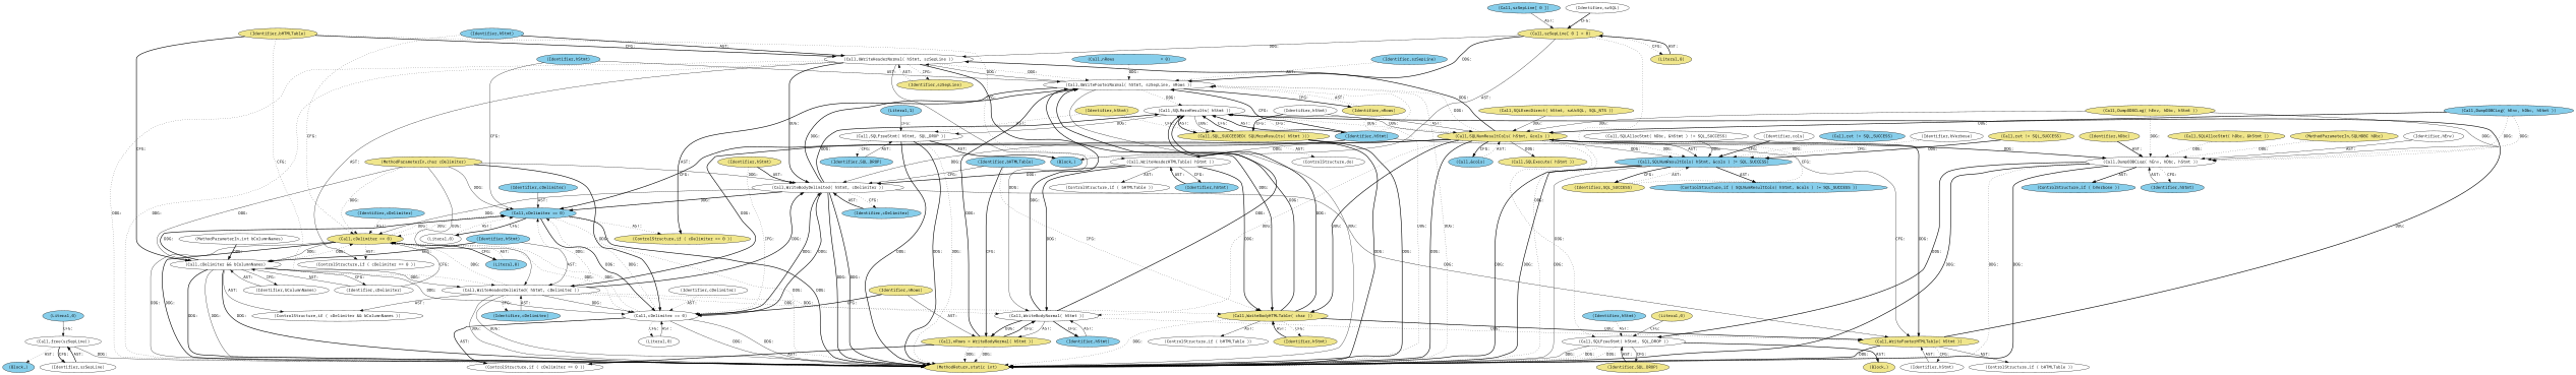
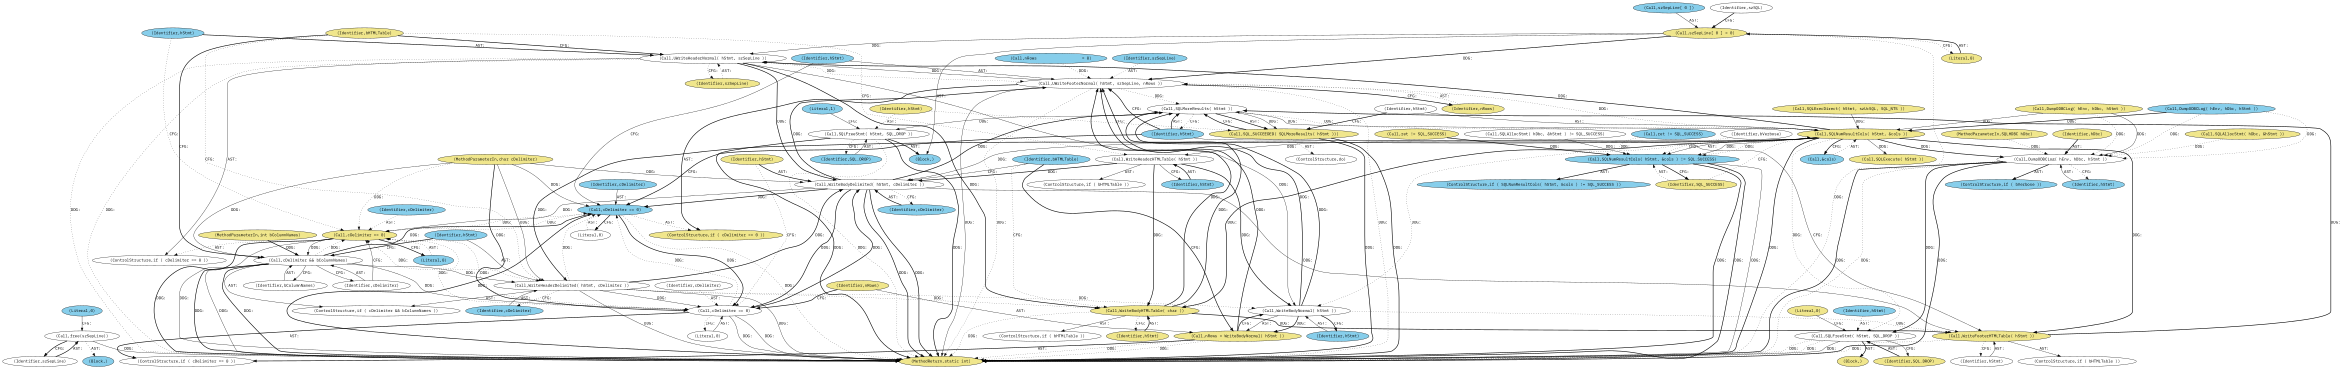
  digraph {
    fontname="IBM Plex Mono"
    node [fillcolor=white fontname="IBM Plex Mono" style=filled]
    edge [fontname="IBM Plex Mono" style=bold]
    n1 [fillcolor=khaki label="(Call,szSepLine[ 0 ] = 0)"]
    n2 [label="(Call,UWriteHeaderNormal( hStmt, szSepLine ))"]
    n3 [label="(Call,UWriteFooterNormal( hStmt, szSepLine, nRows ))"]
    n4 [fillcolor=skyblue label="(Block,)"]
    n5 [fillcolor=khaki label="(Literal,0)"]
    n6 [fillcolor=khaki label="(MethodReturn,static int)"]
    n7 [label="(Call,free(szSepLine))"]
    n8 [label="(Identifier,szSepLine)"]
    n9 [fillcolor=skyblue label="(Block,)"]
    n10 [fillcolor=khaki label="(Call,WriteBodyHTMLTable( char ))"]
    n11 [label="(Call,WriteBodyNormal( hStmt ))"]
    n12 [label="(Call,WriteBodyDelimited( hStmt, cDelimiter ))"]
    n13 [fillcolor=khaki label="(Identifier,szSepLine)"]
    n14 [label="(ControlStructure,if ( cDelimiter == 0 ))"]
    n15 [label="(Call,SQLMoreResults( hStmt ))"]
    n16 [fillcolor=khaki label="(ControlStructure,if ( cDelimiter == 0 ))"]
    n17 [fillcolor=khaki label="(Identifier,nRows)"]
    n18 [fillcolor=khaki label="(Call,WriteFooterHTMLTable( hStmt ))"]
    n19 [label="(ControlStructure,if ( bHTMLTable ))"]
    n20 [fillcolor=khaki label="(Identifier,hStmt)"]
    n21 [fillcolor=khaki label="(Call,nRows = WriteBodyNormal( hStmt ))"]
    n22 [fillcolor=skyblue label="(Identifier,hStmt)"]
    n23 [fillcolor=khaki label="(Call,cDelimiter == 0)"]
    n24 [label="(Call,cDelimiter == 0)"]
    n25 [fillcolor=skyblue label="(Call,cDelimiter == 0)"]
    n26 [fillcolor=skyblue label="(Identifier,cDelimiter)"]
    n27 [label="(ControlStructure,if ( bHTMLTable ))"]
    n28 [label="(Identifier,hStmt)"]
    n29 [fillcolor=khaki label="(Call,SQLNumResultCols( hStmt, &cols ))"]
    n30 [fillcolor=khaki label="(Call,SQL_SUCCEEDED( SQLMoreResults( hStmt )))"]
    n31 [label="(Call,SQLFreeStmt( hStmt, SQL_DROP ))"]
    n32 [fillcolor=skyblue label="(Identifier,hStmt)"]
    n33 [fillcolor=skyblue label="(Call,SQLNumResultCols( hStmt, &cols ) != SQL_SUCCESS)"]
    n34 [label="(Call,DumpODBCLog( hEnv, hDbc, hStmt ))"]
    n35 [label="(Call,SQLFreeStmt( hStmt, SQL_DROP ))"]
    n36 [label="(Call,WriteHeaderHTMLTable( hStmt ))"]
    n37 [label="(Call,WriteHeaderDelimited( hStmt, cDelimiter ))"]
    n38 [fillcolor=skyblue label="(Call,&cols)"]
    n39 [fillcolor=khaki label="(Call,SQLExecute( hStmt ))"]
    n40 [label="(ControlStructure,do)"]
    n41 [fillcolor=skyblue label="(Identifier,SQL_DROP)"]
    n42 [fillcolor=khaki label="(Identifier,SQL_SUCCESS)"]
    n43 [fillcolor=skyblue label="(ControlStructure,if ( SQLNumResultCols( hStmt, &cols ) != SQL_SUCCESS ))"]
    n44 [fillcolor=skyblue label="(ControlStructure,if ( bVerbose ))"]
    n45 [fillcolor=skyblue label="(Identifier,hStmt)"]
    n46 [fillcolor=khaki label="(Identifier,SQL_DROP)"]
    n47 [fillcolor=khaki label="(Block,)"]
    n48 [label="(ControlStructure,if ( bHTMLTable ))"]
    n49 [fillcolor=skyblue label="(Identifier,hStmt)"]
    n50 [label="(ControlStructure,if ( cDelimiter && bColumnNames ))"]
    n51 [fillcolor=skyblue label="(Identifier,cDelimiter)"]
    n52 [label="(ControlStructure,if ( cDelimiter == 0 ))"]
    n53 [label="(Call,cDelimiter && bColumnNames)"]
    n54 [fillcolor=skyblue label="(Literal,0)"]
    n55 [label="(Literal,0)"]
    n56 [label="(Literal,0)"]
    n57 [label="(Identifier,cDelimiter)"]
    n58 [label="(Identifier,bColumnNames)"]
    n59 [label="(Identifier,cDelimiter)"]
    n60 [fillcolor=skyblue label="(Call,szSepLine[ 0 ])"]
-   n61 [label="(Identifier,cols)"]
    n62 [fillcolor=skyblue label="(Identifier,szSepLine)"]
    n63 [fillcolor=khaki label="(Literal,0)"]
    n64 [fillcolor=skyblue label="(Identifier,hStmt)"]
    n65 [fillcolor=skyblue label="(Call,ret != SQL_SUCCESS)"]
    n66 [label="(Identifier,szSQL)"]
    n67 [fillcolor=khaki label="(Identifier,bHTMLTable)"]
    n68 [fillcolor=skyblue label="(Identifier,bHTMLTable)"]
    n69 [fillcolor=khaki label="(Call,SQLAllocStmt( hDbc, &hStmt ))"]
    n70 [label="(Identifier,bVerbose)"]
    n71 [fillcolor=khaki label="(Call,ret != SQL_SUCCESS)"]
    n72 [label="(Identifier,hStmt)"]
    n73 [fillcolor=khaki label="(Call,SQLExecDirect( hStmt, szUcSQL, SQL_NTS ))"]
    n74 [fillcolor=skyblue label="(Call,nRows                   = 0)"]
-   n75 [label="(MethodParameterIn,int bColumnNames)"]
+   n75 [fillcolor=khaki label="(MethodParameterIn,int bColumnNames)"]
    n76 [fillcolor=skyblue label="(Identifier,cDelimiter)"]
    n77 [fillcolor=khaki label="(Identifier,hStmt)"]
    n78 [fillcolor=skyblue label="(Identifier,cDelimiter)"]
    n79 [fillcolor=khaki label="(MethodParameterIn,SQLHDBC hDbc)"]
    n80 [fillcolor=skyblue label="(Literal,0)"]
-   n81 [label="(Identifier,hEnv)"]
    n82 [fillcolor=khaki label="(Identifier,nRows)"]
    n83 [fillcolor=skyblue label="(Literal,1)"]
    n84 [fillcolor=khaki label="(Identifier,hStmt)"]
    n85 [fillcolor=khaki label="(MethodParameterIn,char cDelimiter)"]
    n86 [fillcolor=skyblue label="(Identifier,hStmt)"]
    n87 [fillcolor=skyblue label="(Identifier,hStmt)"]
    n88 [fillcolor=khaki label="(Call,DumpODBCLog( hEnv, hDbc, hStmt ))"]
    n89 [label="(Call,SQLAllocStmt( hDbc, &hStmt ) != SQL_SUCCESS)"]
    n90 [fillcolor=skyblue label="(Identifier,hStmt)"]
    n91 [fillcolor=skyblue label="(Call,DumpODBCLog( hEnv, hDbc, hStmt ))"]
    n92 [fillcolor=khaki label="(Identifier,hDbc)"]
    n1 -> n2 [label="DDG: " style=solid]
    n1 -> n3 [label="DDG: "]
    n1 -> n4 [label="AST: " style=solid]
    n1 -> n5 [label="CFG: " style=dotted]
    n1 -> n6 [label="DDG: " style=dotted]
    n2 -> n3 [label="DDG: " style=dotted]
    n2 -> n6 [label="DDG: " style=dotted]
    n2 -> n6 [label="DDG: " style=dotted]
    n2 -> n10 [label="DDG: "]
    n2 -> n11 [label="DDG: " style=solid]
    n2 -> n12 [label="DDG: "]
    n2 -> n13 [label="CFG: " style=dotted]
    n2 -> n14 [label="AST: " style=solid]
    n3 -> n2 [label="DDG: " style=solid]
    n3 -> n6 [label="DDG: " style=dotted]
    n3 -> n6 [label="DDG: " style=solid]
    n3 -> n6 [label="DDG: " style=dotted]
    n3 -> n15 [label="DDG: " style=dotted]
    n3 -> n16 [label="AST: "]
    n3 -> n17 [label="CFG: "]
    n5 -> n1 [label="AST: "]
    n7 -> n6 [label="DDG: " style=solid]
    n7 -> n8 [label="CFG: "]
    n7 -> n9 [label="AST: " style=dotted]
    n8 -> n7 [label="AST: "]
    n10 -> n3 [label="DDG: "]
    n10 -> n6 [label="DDG: " style=dotted]
    n10 -> n15 [label="DDG: "]
    n10 -> n18 [label="DDG: "]
    n10 -> n19 [label="AST: " style=solid]
    n10 -> n20 [label="CFG: " style=dotted]
    n11 -> n3 [label="DDG: "]
    n11 -> n15 [label="DDG: "]
    n11 -> n18 [label="DDG: " style=dotted]
    n11 -> n21 [label="AST: " style=solid]
    n11 -> n21 [label="DDG: "]
    n11 -> n22 [label="CFG: "]
    n12 -> n3 [label="DDG: "]
    n12 -> n6 [label="DDG: "]
    n12 -> n6 [label="DDG: "]
    n12 -> n15 [label="DDG: "]
    n12 -> n18 [label="DDG: " style=solid]
    n12 -> n23 [label="DDG: " style=solid]
    n12 -> n24 [label="DDG: "]
    n12 -> n25 [label="DDG: "]
    n12 -> n26 [label="CFG: " style=dotted]
    n13 -> n2 [label="AST: " style=dotted]
    n15 -> n29 [label="DDG: " style=dotted]
    n15 -> n30 [label="AST: "]
    n15 -> n30 [label="DDG: " style=solid]
    n15 -> n31 [label="DDG: " style=solid]
    n15 -> n32 [label="CFG: " style=dotted]
    n17 -> n3 [label="AST: " style=dotted]
-   n18 -> n6 [label="DDG: "]
+   n18 -> n6 [label="DDG: " style=dotted]
    n18 -> n15 [label="DDG: "]
    n18 -> n27 [label="AST: " style=solid]
    n18 -> n28 [label="CFG: " style=dotted]
    n20 -> n10 [label="AST: "]
    n21 -> n3 [label="DDG: "]
    n21 -> n6 [label="DDG: " style=dotted]
    n21 -> n6 [label="DDG: " style=dotted]
    n21 -> n11 [label="CFG: "]
    n21 -> n52 [label="AST: "]
    n22 -> n11 [label="AST: " style=solid]
    n23 -> n6 [label="DDG: "]
    n23 -> n6 [label="DDG: " style=solid]
    n23 -> n14 [label="AST: " style=dotted]
    n23 -> n24 [label="DDG: " style=dotted]
    n23 -> n25 [label="DDG: " style=dotted]
    n23 -> n53 [label="DDG: " style=solid]
    n23 -> n54 [label="CFG: "]
    n24 -> n6 [label="DDG: " style=solid]
    n24 -> n6 [label="DDG: " style=solid]
    n24 -> n12 [label="DDG: "]
    n24 -> n23 [label="DDG: " style=dotted]
    n24 -> n25 [label="DDG: " style=dotted]
    n24 -> n52 [label="AST: "]
    n24 -> n55 [label="CFG: " style=dotted]
    n25 -> n6 [label="DDG: "]
    n25 -> n6 [label="DDG: " style=dotted]
    n25 -> n16 [label="AST: " style=dotted]
    n25 -> n23 [label="DDG: " style=dotted]
    n25 -> n24 [label="DDG: "]
    n25 -> n56 [label="CFG: "]
    n26 -> n12 [label="AST: "]
    n28 -> n18 [label="AST: " style=solid]
    n29 -> n2 [label="DDG: "]
    n29 -> n3 [label="DDG: " style=dotted]
    n29 -> n6 [label="DDG: "]
    n29 -> n10 [label="DDG: "]
    n29 -> n11 [label="DDG: " style=dotted]
    n29 -> n12 [label="DDG: " style=solid]
    n29 -> n15 [label="DDG: " style=solid]
    n29 -> n18 [label="DDG: "]
    n29 -> n33 [label="AST: " style=solid]
    n29 -> n33 [label="DDG: " style=solid]
    n29 -> n33 [label="DDG: " style=dotted]
    n29 -> n34 [label="DDG: "]
    n29 -> n35 [label="DDG: " style=dotted]
    n29 -> n36 [label="DDG: " style=solid]
    n29 -> n37 [label="DDG: "]
    n29 -> n38 [label="CFG: "]
    n29 -> n39 [label="DDG: " style=solid]
    n30 -> n6 [label="DDG: "]
    n30 -> n6 [label="DDG: "]
    n30 -> n15 [label="CFG: "]
    n30 -> n40 [label="AST: " style=dotted]
    n31 -> n4 [label="AST: "]
    n31 -> n6 [label="DDG: "]
    n31 -> n6 [label="DDG: "]
    n31 -> n6 [label="DDG: " style=dotted]
    n31 -> n41 [label="CFG: " style=dotted]
    n32 -> n3 [label="CFG: "]
    n32 -> n15 [label="AST: "]
    n32 -> n18 [label="CFG: " style=solid]
    n32 -> n25 [label="CFG: "]
    n33 -> n6 [label="DDG: "]
    n33 -> n6 [label="DDG: " style=solid]
    n33 -> n6 [label="DDG: "]
    n33 -> n42 [label="CFG: "]
    n33 -> n43 [label="AST: "]
    n34 -> n6 [label="DDG: "]
    n34 -> n6 [label="DDG: " style=dotted]
    n34 -> n6 [label="DDG: "]
    n34 -> n35 [label="DDG: "]
    n34 -> n44 [label="AST: "]
    n34 -> n45 [label="CFG: " style=dotted]
    n35 -> n6 [label="DDG: " style=solid]
    n35 -> n6 [label="DDG: " style=dotted]
    n35 -> n6 [label="DDG: " style=dotted]
    n35 -> n46 [label="CFG: " style=solid]
    n35 -> n47 [label="AST: "]
    n36 -> n10 [label="DDG: "]
    n36 -> n11 [label="DDG: "]
    n36 -> n12 [label="DDG: "]
    n36 -> n48 [label="AST: " style=solid]
    n36 -> n49 [label="CFG: " style=solid]
    n37 -> n6 [label="DDG: " style=solid]
    n37 -> n6 [label="DDG: " style=solid]
    n37 -> n10 [label="DDG: " style=dotted]
    n37 -> n11 [label="DDG: " style=dotted]
    n37 -> n12 [label="DDG: "]
    n37 -> n23 [label="DDG: " style=dotted]
    n37 -> n24 [label="DDG: " style=solid]
    n37 -> n25 [label="DDG: " style=dotted]
    n37 -> n50 [label="AST: " style=solid]
    n37 -> n51 [label="CFG: " style=dotted]
    n38 -> n29 [label="AST: " style=dotted]
    n41 -> n31 [label="AST: " style=solid]
    n42 -> n29 [label="CFG: " style=dotted]
    n42 -> n33 [label="AST: " style=dotted]
    n45 -> n34 [label="AST: " style=solid]
    n46 -> n35 [label="AST: "]
    n49 -> n36 [label="AST: "]
    n51 -> n37 [label="AST: " style=solid]
    n53 -> n6 [label="DDG: " style=solid]
    n53 -> n6 [label="DDG: "]
    n53 -> n6 [label="DDG: "]
    n53 -> n23 [label="DDG: " style=dotted]
    n53 -> n24 [label="DDG: " style=solid]
    n53 -> n25 [label="DDG: "]
    n53 -> n37 [label="DDG: " style=solid]
    n53 -> n50 [label="AST: " style=solid]
    n53 -> n57 [label="CFG: " style=solid]
    n53 -> n58 [label="CFG: " style=solid]
    n54 -> n23 [label="AST: " style=dotted]
    n55 -> n24 [label="AST: " style=solid]
    n56 -> n25 [label="AST: " style=dotted]
    n57 -> n23 [label="CFG: " style=solid]
    n57 -> n53 [label="AST: " style=solid]
    n58 -> n53 [label="AST: " style=solid]
    n59 -> n24 [label="AST: " style=dotted]
    n60 -> n1 [label="AST: " style=solid]
-   n61 -> n33 [label="CFG: "]
    n62 -> n3 [label="AST: " style=dotted]
    n63 -> n35 [label="CFG: " style=solid]
    n64 -> n3 [label="AST: " style=solid]
    n64 -> n25 [label="CFG: " style=solid]
    n65 -> n33 [label="DDG: " style=dotted]
    n66 -> n1 [label="CFG: "]
    n67 -> n2 [label="CFG: "]
    n67 -> n36 [label="CFG: " style=dotted]
    n67 -> n37 [label="CFG: " style=dotted]
    n67 -> n53 [label="CFG: "]
    n68 -> n10 [label="CFG: " style=dotted]
    n68 -> n12 [label="CFG: " style=solid]
    n68 -> n21 [label="CFG: "]
    n69 -> n34 [label="DDG: " style=dotted]
    n70 -> n33 [label="CFG: " style=dotted]
    n71 -> n33 [label="DDG: "]
    n72 -> n29 [label="AST: " style=solid]
    n72 -> n30 [label="CFG: "]
    n73 -> n29 [label="DDG: " style=solid]
    n74 -> n3 [label="DDG: " style=dotted]
    n75 -> n53 [label="DDG: "]
    n76 -> n25 [label="AST: " style=solid]
    n77 -> n30 [label="CFG: " style=dotted]
    n77 -> n31 [label="AST: " style=dotted]
    n78 -> n23 [label="AST: " style=dotted]
    n79 -> n34 [label="DDG: " style=dotted]
    n80 -> n7 [label="CFG: " style=solid]
-   n81 -> n34 [label="AST: " style=solid]
    n82 -> n21 [label="AST: " style=solid]
    n82 -> n24 [label="CFG: "]
    n83 -> n31 [label="CFG: " style=solid]
    n84 -> n12 [label="AST: "]
    n84 -> n24 [label="CFG: " style=dotted]
    n85 -> n12 [label="DDG: " style=solid]
    n85 -> n23 [label="DDG: " style=dotted]
    n85 -> n24 [label="DDG: "]
    n85 -> n25 [label="DDG: " style=solid]
    n85 -> n37 [label="DDG: " style=solid]
    n85 -> n53 [label="DDG: " style=solid]
    n86 -> n37 [label="AST: " style=solid]
    n86 -> n53 [label="CFG: "]
    n87 -> n35 [label="AST: " style=dotted]
    n88 -> n29 [label="DDG: " style=solid]
    n88 -> n34 [label="DDG: " style=solid]
    n88 -> n34 [label="DDG: " style=dotted]
    n89 -> n33 [label="DDG: " style=solid]
    n90 -> n2 [label="AST: "]
    n90 -> n23 [label="CFG: " style=dotted]
    n91 -> n29 [label="DDG: "]
    n91 -> n34 [label="DDG: " style=dotted]
    n91 -> n34 [label="DDG: " style=dotted]
    n92 -> n34 [label="AST: "]
  }
